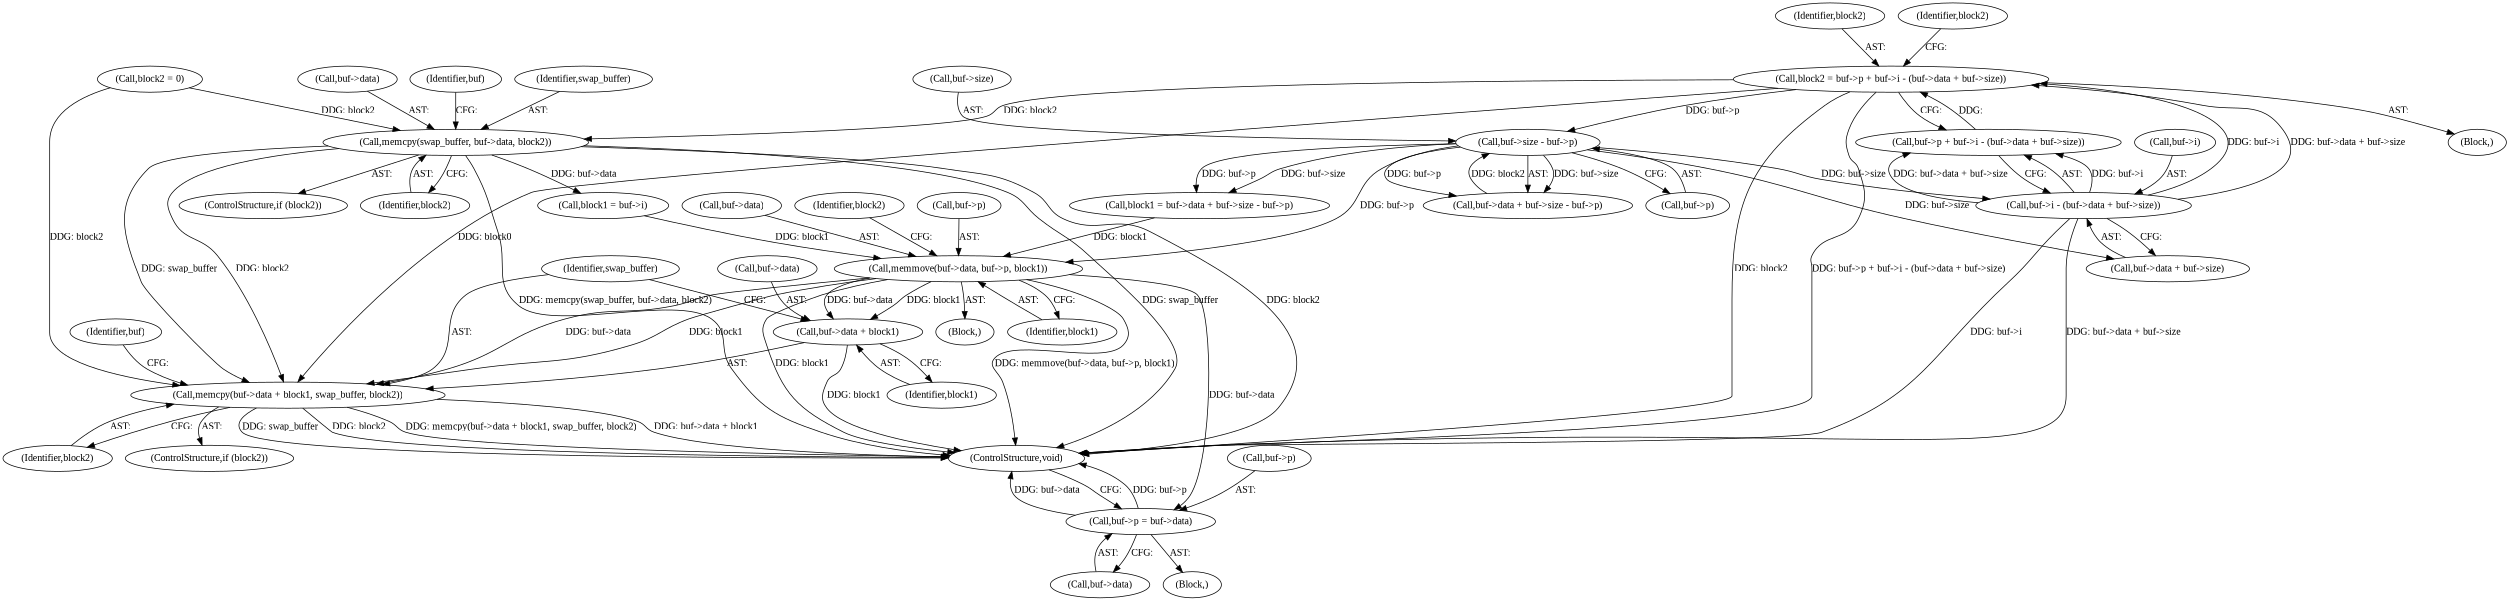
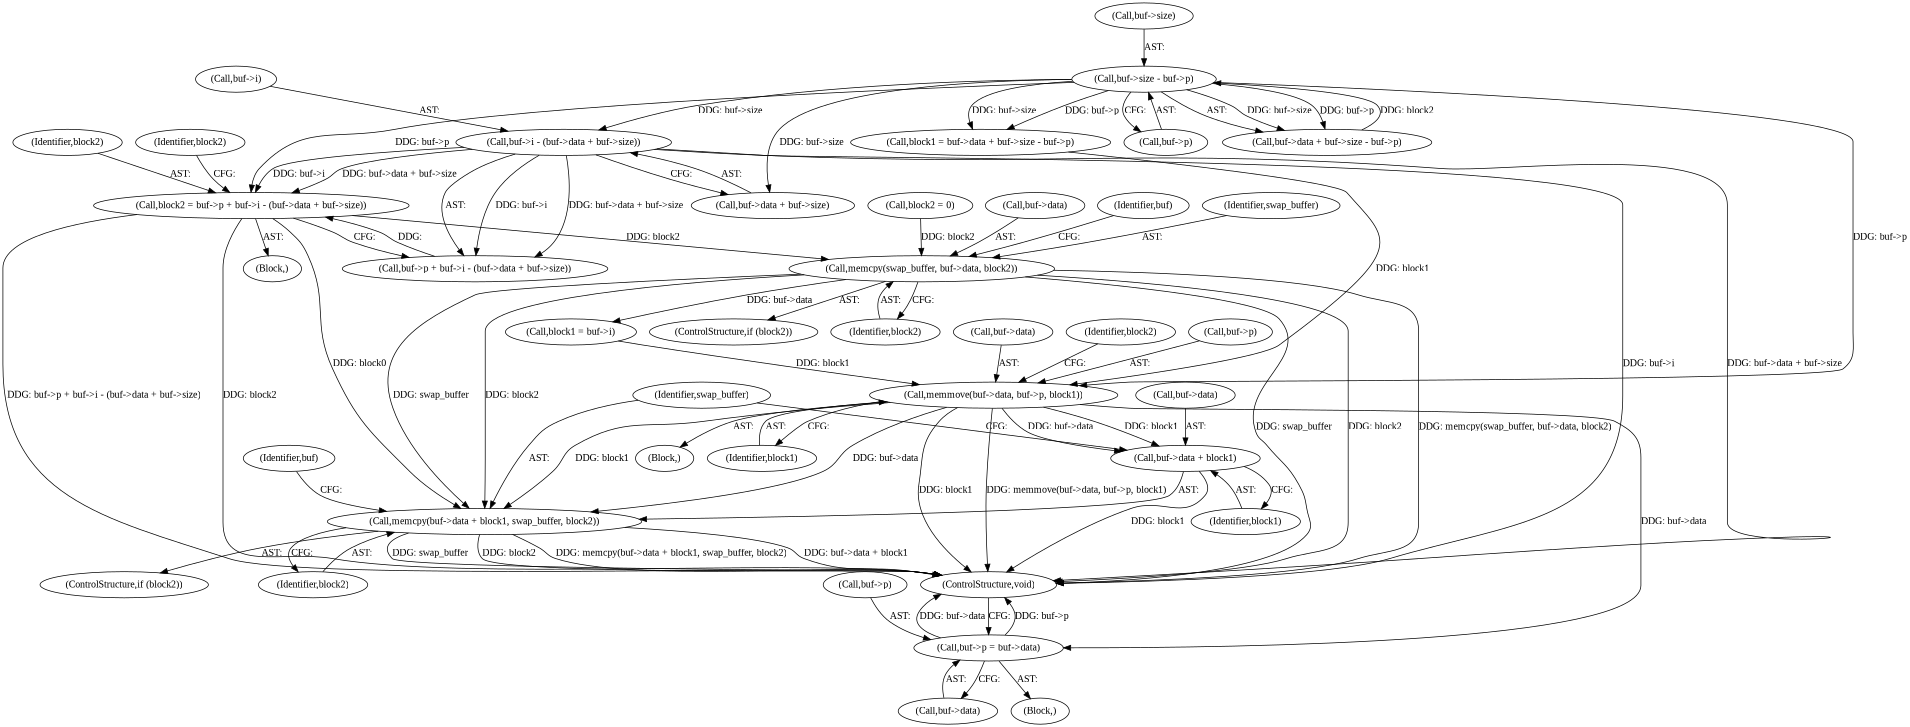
  digraph {
    fontname="Liberation Serif"
    node [fontname="Liberation Serif"]
    edge [fontname="Liberation Serif"]
    n1 [label="(Call,block2 = buf->p + buf->i - (buf->data + buf->size))"]
    n2 [label="(Call,memcpy(swap_buffer, buf->data, block2))"]
    n3 [label="(Call,memcpy(buf->data + block1, swap_buffer, block2))"]
    n4 [label="(Call,buf->p + buf->i - (buf->data + buf->size))"]
    n5 [label="(Block,)"]
    n6 [label="(ControlStructure,void)"]
    n7 [label="(ControlStructure,if (block2))"]
    n8 [label="(Identifier,block2)"]
    n9 [label="(Call,block1 = buf->i)"]
    n10 [label="(Identifier,block2)"]
    n11 [label="(ControlStructure,if (block2))"]
    n12 [label="(Call,buf->i - (buf->data + buf->size))"]
    n13 [label="(Call,buf->p = buf->data)"]
    n14 [label="(Call,buf->size - buf->p)"]
    n15 [label="(Call,memmove(buf->data, buf->p, block1))"]
    n16 [label="(Call,block1 = buf->data + buf->size - buf->p)"]
    n17 [label="(Call,buf->p)"]
    n18 [label="(Call,buf->data + buf->size)"]
    n19 [label="(Call,buf->data + buf->size - buf->p)"]
    n20 [label="(Call,buf->data + block1)"]
    n21 [label="(Block,)"]
    n22 [label="(Identifier,block1)"]
    n23 [label="(Identifier,block1)"]
    n24 [label="(Call,buf->data)"]
    n25 [label="(Block,)"]
    n26 [label="(Call,buf->data)"]
    n27 [label="(Call,buf->data)"]
    n28 [label="(Identifier,block2)"]
    n29 [label="(Identifier,block2)"]
    n30 [label="(Call,buf->size)"]
    n31 [label="(Identifier,buf)"]
    n32 [label="(Identifier,buf)"]
    n33 [label="(Call,buf->p)"]
    n34 [label="(Call,buf->i)"]
    n35 [label="(Identifier,swap_buffer)"]
    n36 [label="(Identifier,swap_buffer)"]
    n37 [label="(Call,buf->data)"]
    n38 [label="(Call,buf->p)"]
    n39 [label="(Call,block2 = 0)"]
    n40 [label="(Identifier,block2)"]
    n1 -> n2 [label="DDG: block2"]
    n1 -> n3 [label="DDG: block0"]
    n1 -> n4 [label="CFG: "]
    n1 -> n5 [label="AST: "]
    n1 -> n6 [label="DDG: block2"]
    n1 -> n6 [label="DDG: buf->p + buf->i - (buf->data + buf->size)"]
    n2 -> n3 [label="DDG: swap_buffer"]
    n2 -> n3 [label="DDG: block2"]
    n2 -> n6 [label="DDG: memcpy(swap_buffer, buf->data, block2)"]
    n2 -> n6 [label="DDG: swap_buffer"]
    n2 -> n6 [label="DDG: block2"]
    n2 -> n7 [label="AST: "]
    n2 -> n8 [label="CFG: "]
    n2 -> n9 [label="DDG: buf->data"]
    n3 -> n6 [label="DDG: memcpy(buf->data + block1, swap_buffer, block2)"]
    n3 -> n6 [label="DDG: buf->data + block1"]
    n3 -> n6 [label="DDG: swap_buffer"]
    n3 -> n6 [label="DDG: block2"]
    n3 -> n10 [label="CFG: "]
    n3 -> n11 [label="AST: "]
    n4 -> n1 [label="DDG: "]
-   n4 -> n12 [label="CFG: "]
    n6 -> n13 [label="CFG: "]
    n8 -> n2 [label="AST: "]
    n9 -> n15 [label="DDG: block1"]
    n10 -> n3 [label="AST: "]
    n12 -> n1 [label="DDG: buf->i"]
    n12 -> n1 [label="DDG: buf->data + buf->size"]
    n12 -> n4 [label="AST: "]
    n12 -> n4 [label="DDG: buf->i"]
    n12 -> n4 [label="DDG: buf->data + buf->size"]
    n12 -> n6 [label="DDG: buf->i"]
    n12 -> n6 [label="DDG: buf->data + buf->size"]
    n12 -> n18 [label="CFG: "]
    n13 -> n6 [label="DDG: buf->p"]
    n13 -> n6 [label="DDG: buf->data"]
    n13 -> n24 [label="CFG: "]
    n13 -> n25 [label="AST: "]
-   n1 -> n14 [label="DDG: buf->p"]
+   n14 -> n1 [label="DDG: buf->p"]
    n14 -> n12 [label="DDG: buf->size"]
    n14 -> n15 [label="DDG: buf->p"]
    n14 -> n16 [label="DDG: buf->size"]
    n14 -> n16 [label="DDG: buf->p"]
    n14 -> n17 [label="CFG: "]
    n14 -> n18 [label="DDG: buf->size"]
    n14 -> n19 [label="AST: "]
    n14 -> n19 [label="DDG: buf->size"]
    n14 -> n19 [label="DDG: buf->p"]
    n15 -> n3 [label="DDG: buf->data"]
    n15 -> n3 [label="DDG: block1"]
    n15 -> n6 [label="DDG: block1"]
    n15 -> n6 [label="DDG: memmove(buf->data, buf->p, block1)"]
    n15 -> n13 [label="DDG: buf->data"]
    n15 -> n20 [label="DDG: buf->data"]
    n15 -> n20 [label="DDG: block1"]
    n15 -> n21 [label="AST: "]
    n15 -> n22 [label="CFG: "]
    n16 -> n15 [label="DDG: block1"]
    n17 -> n14 [label="AST: "]
    n18 -> n12 [label="AST: "]
    n19 -> n14 [label="DDG: block2"]
    n20 -> n3 [label="AST: "]
    n20 -> n6 [label="DDG: block1"]
    n20 -> n23 [label="CFG: "]
    n22 -> n15 [label="AST: "]
    n23 -> n20 [label="AST: "]
    n24 -> n13 [label="AST: "]
    n26 -> n2 [label="AST: "]
    n27 -> n15 [label="AST: "]
    n28 -> n1 [label="AST: "]
    n29 -> n15 [label="CFG: "]
    n30 -> n14 [label="AST: "]
    n31 -> n2 [label="CFG: "]
    n32 -> n3 [label="CFG: "]
    n33 -> n13 [label="AST: "]
    n34 -> n12 [label="AST: "]
    n35 -> n2 [label="AST: "]
    n36 -> n3 [label="AST: "]
    n36 -> n20 [label="CFG: "]
    n37 -> n20 [label="AST: "]
    n38 -> n15 [label="AST: "]
    n39 -> n2 [label="DDG: block2"]
-   n39 -> n3 [label="DDG: block2"]
    n40 -> n1 [label="CFG: "]
  }
